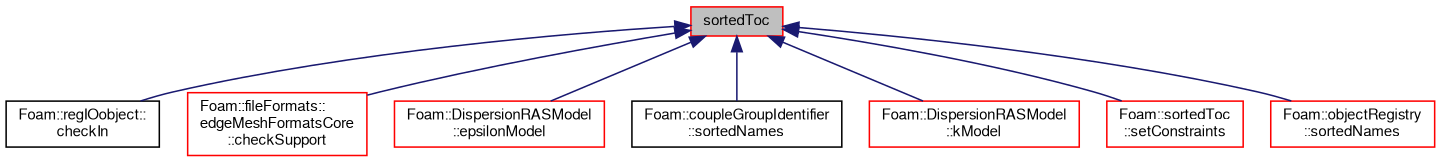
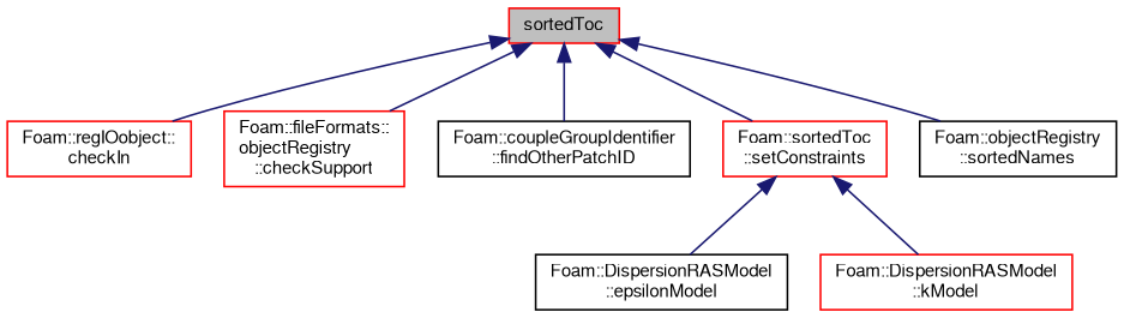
  digraph {
    rankdir=TB
    node [color=red fontname=FreeSans fontsize=10 shape=record]
    edge [color=midnightblue dir=back fontname=FreeSans fontsize=10 labelfontname=FreeSans labelfontsize=10 style=solid]
    n1 [fillcolor=grey75 fontcolor=black height=0.2 label=sortedToc style=filled width=0.4]
-   n2 [color=black height=0.2 label="Foam::regIOobject::\lcheckIn" width=0.4]
-   n3 [height=0.2 label="Foam::fileFormats::\ledgeMeshFormatsCore\l::checkSupport" width=0.4]
-   n4 [height=0.2 label="Foam::DispersionRASModel\l::epsilonModel" width=0.4]
-   n5 [color=black height=0.2 label="Foam::coupleGroupIdentifier\l::sortedNames" width=0.4]
+   n2 [height=0.2 label="Foam::regIOobject::\lcheckIn" width=0.4]
+   n3 [height=0.2 label="Foam::fileFormats::\lobjectRegistry\l::checkSupport" width=0.4]
+   n4 [color=black height=0.2 label="Foam::DispersionRASModel\l::epsilonModel" width=0.4]
+   n5 [color=black height=0.2 label="Foam::coupleGroupIdentifier\l::findOtherPatchID" width=0.4]
    n6 [height=0.2 label="Foam::DispersionRASModel\l::kModel" width=0.4]
    n7 [height=0.2 label="Foam::sortedToc\l::setConstraints" width=0.4]
-   n8 [height=0.2 label="Foam::objectRegistry\l::sortedNames" width=0.4]
+   n8 [color=black height=0.2 label="Foam::objectRegistry\l::sortedNames" width=0.4]
    n1 -> n2
    n1 -> n3
-   n1 -> n4
+   n7 -> n4
    n1 -> n5
-   n1 -> n6
+   n7 -> n6
    n1 -> n7
    n1 -> n8
  }
